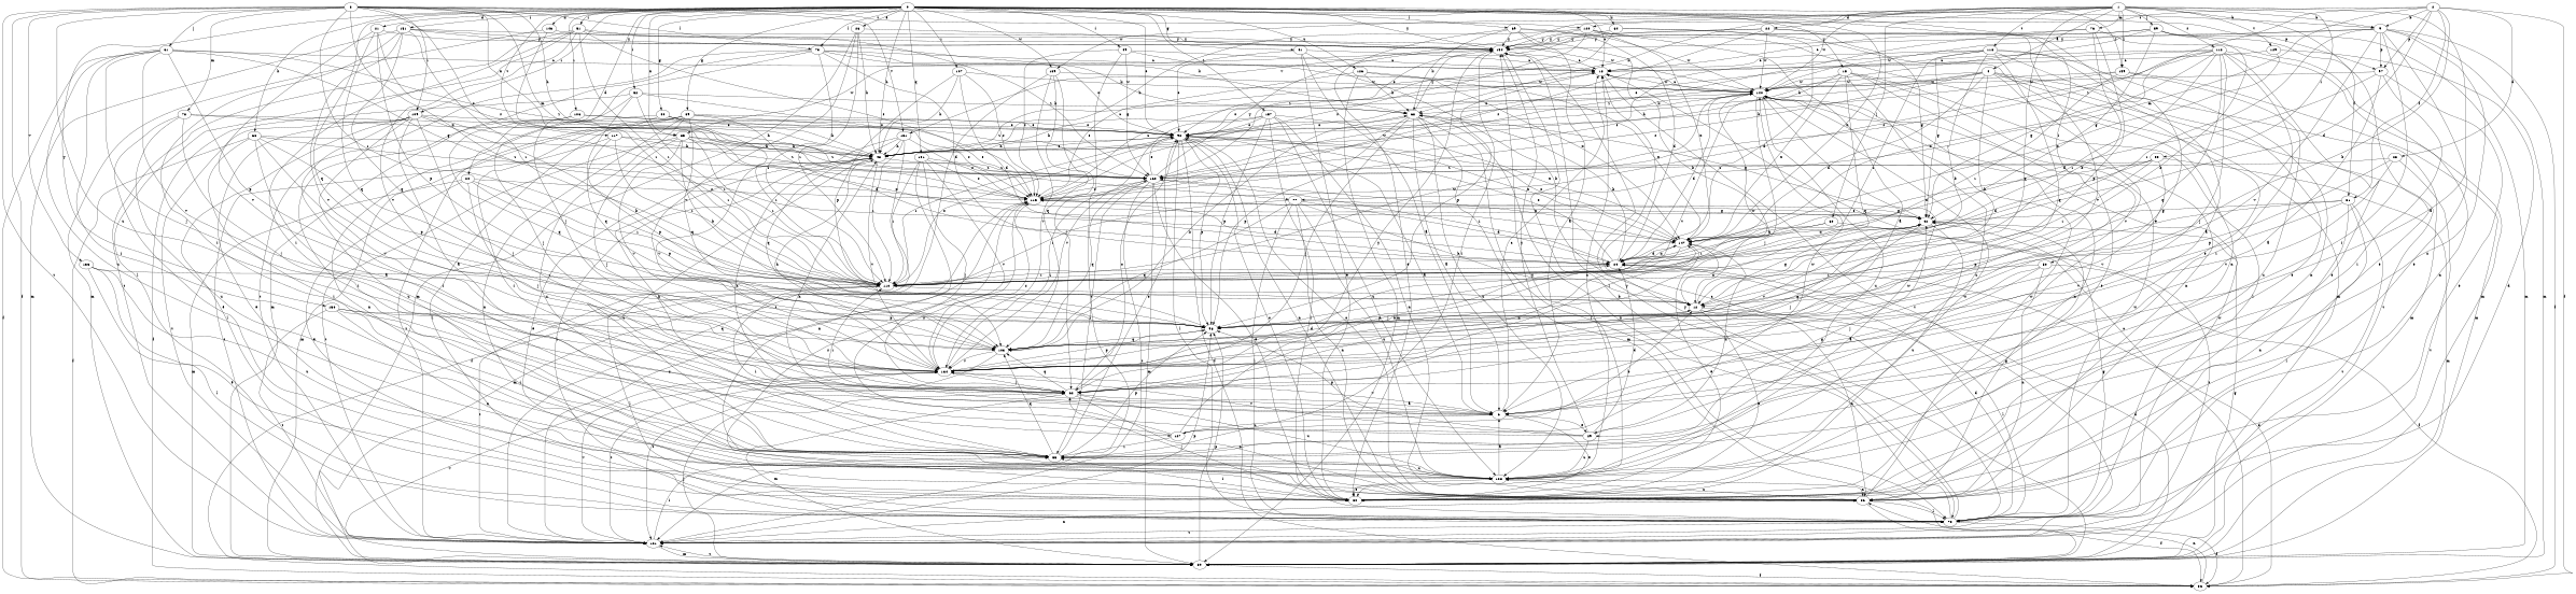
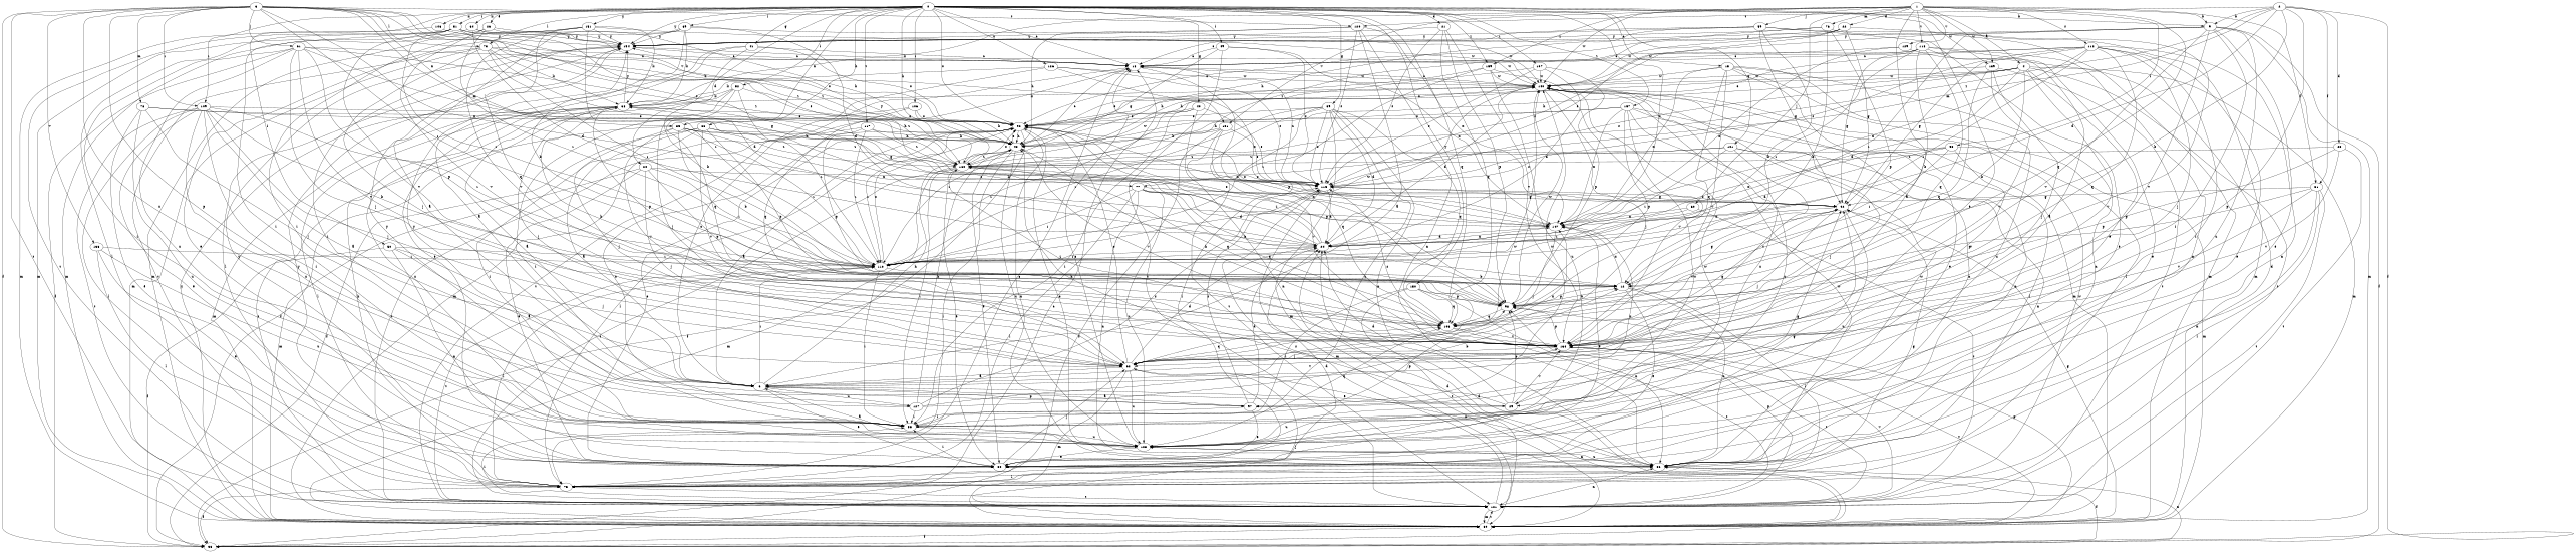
  strict digraph {
    0
    9
    15
    18
    20
    21
    26
    29
    39
    40
    41
    48
    49
    50
    51
    52
    64
    66
    69
    73
    85
    92
    101
    103
    106
    107
    109
    117
    126
    139
    146
    147
    150
    151
    154
    157
    159
    140
    36
    97
    110
    80
    134
    30
    55
    128
    75
    86
    121
    98
    115
    62
    24
    6
    12
    160
    68
    1
    4
    22
    31
    53
    59
    60
    76
    112
    118
    129
    131
    127
    42
    2
    23
    77
    120
    3
    61
    78
    133
    0 -> 9 [label=b]
-   0 -> 15 [label=y]
+   0 -> 15 [label=c]
    0 -> 18 [label=c]
    0 -> 20 [label=d]
    0 -> 21 [label=d]
    0 -> 26 [label=e]
    0 -> 29 [label=e]
    0 -> 39 [label=g]
    0 -> 40 [label=g]
    0 -> 41 [label=g]
    0 -> 48 [label=h]
    0 -> 49 [label=i]
    0 -> 50 [label=i]
    0 -> 51 [label=i]
    0 -> 52 [label=i]
    0 -> 64 [label=k]
    0 -> 66 [label=k]
    0 -> 69 [label=l]
    0 -> 73 [label=l]
    0 -> 85 [label=n]
    0 -> 92 [label=o]
    0 -> 101 [label=q]
    0 -> 103 [label=q]
    0 -> 106 [label=r]
    0 -> 107 [label=r]
    0 -> 109 [label=r]
    0 -> 117 [label=t]
    0 -> 126 [label=u]
    0 -> 139 [label=w]
    0 -> 146 [label=x]
    0 -> 147 [label=x]
    0 -> 150 [label=y]
-   0 -> 151 [label=i]
+   0 -> 151 [label=y]
    0 -> 154 [label=y]
    0 -> 157 [label=z]
    0 -> 159 [label=z]
    9 -> 154 [label=y]
    9 -> 140 [label=w]
    9 -> 36 [label=f]
    9 -> 97 [label=p]
    9 -> 110 [label=r]
    9 -> 80 [label=m]
    9 -> 134 [label=v]
    9 -> 30 [label=e]
    9 -> 55 [label=i]
    9 -> 128 [label=u]
    15 -> 103 [label=q]
    15 -> 147 [label=x]
    15 -> 140 [label=w]
    15 -> 134 [label=v]
    15 -> 30 [label=e]
    15 -> 128 [label=u]
    15 -> 75 [label=l]
    15 -> 86 [label=n]
    18 -> 140 [label=w]
    18 -> 121 [label=t]
    18 -> 98 [label=p]
    20 -> 110 [label=r]
    20 -> 80 [label=m]
    20 -> 30 [label=e]
    20 -> 98 [label=p]
    20 -> 115 [label=s]
    20 -> 62 [label=j]
    21 -> 103 [label=q]
    21 -> 154 [label=y]
    21 -> 134 [label=v]
    21 -> 98 [label=p]
    21 -> 115 [label=s]
    26 -> 48 [label=h]
    26 -> 154 [label=y]
    26 -> 110 [label=r]
    26 -> 80 [label=m]
    26 -> 134 [label=v]
    29 -> 48 [label=h]
    29 -> 147 [label=x]
    29 -> 154 [label=y]
    29 -> 134 [label=v]
    29 -> 128 [label=u]
    29 -> 98 [label=p]
    29 -> 24 [label=d]
    39 -> 92 [label=o]
    39 -> 103 [label=q]
    39 -> 80 [label=m]
    39 -> 128 [label=u]
    39 -> 75 [label=l]
    39 -> 86 [label=n]
    39 -> 121 [label=t]
    39 -> 115 [label=s]
    39 -> 24 [label=d]
    40 -> 92 [label=o]
    40 -> 110 [label=r]
    40 -> 55 [label=i]
    40 -> 86 [label=n]
    40 -> 115 [label=s]
    41 -> 18 [label=c]
    41 -> 92 [label=o]
    41 -> 30 [label=e]
    41 -> 6 [label=a]
    41 -> 12 [label=b]
    48 -> 18 [label=c]
    48 -> 92 [label=o]
    48 -> 134 [label=v]
    48 -> 30 [label=e]
    48 -> 128 [label=u]
    48 -> 75 [label=l]
    48 -> 160 [label=z]
    49 -> 18 [label=c]
    49 -> 147 [label=x]
    49 -> 121 [label=t]
    49 -> 115 [label=s]
    49 -> 160 [label=g]
    50 -> 36 [label=f]
    50 -> 110 [label=r]
    50 -> 86 [label=n]
    50 -> 62 [label=j]
    50 -> 6 [label=a]
    51 -> 154 [label=y]
    51 -> 110 [label=r]
    51 -> 134 [label=v]
    51 -> 55 [label=i]
    51 -> 75 [label=l]
    51 -> 121 [label=t]
    51 -> 115 [label=s]
    51 -> 160 [label=z]
    52 -> 103 [label=q]
    52 -> 36 [label=f]
    52 -> 110 [label=r]
    52 -> 62 [label=j]
    52 -> 160 [label=z]
    52 -> 68 [label=k]
    64 -> 154 [label=y]
    64 -> 80 [label=m]
    64 -> 24 [label=d]
    64 -> 160 [label=z]
    66 -> 48 [label=h]
    66 -> 36 [label=f]
    66 -> 134 [label=v]
    66 -> 55 [label=i]
    66 -> 98 [label=p]
    66 -> 6 [label=a]
    66 -> 160 [label=z]
    69 -> 154 [label=y]
    69 -> 140 [label=w]
    69 -> 30 [label=e]
    69 -> 24 [label=d]
    69 -> 6 [label=a]
    69 -> 12 [label=b]
    69 -> 68 [label=k]
    73 -> 18 [label=c]
    73 -> 92 [label=o]
    73 -> 110 [label=r]
    73 -> 80 [label=m]
    73 -> 121 [label=t]
    73 -> 62 [label=j]
    73 -> 24 [label=d]
    73 -> 68 [label=k]
    85 -> 48 [label=h]
    85 -> 147 [label=x]
    85 -> 110 [label=r]
    85 -> 134 [label=v]
    85 -> 121 [label=t]
    85 -> 62 [label=j]
    85 -> 12 [label=b]
    85 -> 160 [label=z]
    92 -> 48 [label=h]
    92 -> 147 [label=x]
    92 -> 36 [label=f]
    92 -> 110 [label=r]
    92 -> 75 [label=l]
    92 -> 86 [label=n]
    92 -> 98 [label=p]
    92 -> 6 [label=a]
    101 -> 110 [label=r]
    101 -> 134 [label=v]
    101 -> 86 [label=n]
    101 -> 115 [label=s]
    101 -> 62 [label=j]
    101 -> 160 [label=z]
    103 -> 134 [label=v]
    103 -> 121 [label=t]
    103 -> 68 [label=k]
    106 -> 48 [label=h]
    106 -> 92 [label=o]
    106 -> 103 [label=q]
    106 -> 55 [label=i]
    107 -> 48 [label=h]
    107 -> 140 [label=w]
    107 -> 98 [label=p]
    107 -> 115 [label=s]
    107 -> 24 [label=d]
    109 -> 92 [label=o]
    109 -> 110 [label=r]
    109 -> 30 [label=e]
    109 -> 55 [label=i]
    109 -> 128 [label=u]
    109 -> 75 [label=l]
    109 -> 121 [label=t]
    109 -> 62 [label=j]
    109 -> 6 [label=a]
    109 -> 12 [label=b]
    117 -> 48 [label=h]
    117 -> 110 [label=r]
    117 -> 121 [label=t]
    117 -> 98 [label=p]
    117 -> 160 [label=z]
    126 -> 147 [label=x]
    126 -> 140 [label=w]
    126 -> 80 [label=m]
    126 -> 115 [label=s]
    126 -> 68 [label=k]
    139 -> 103 [label=q]
    139 -> 140 [label=w]
    139 -> 134 [label=v]
    139 -> 121 [label=t]
    139 -> 62 [label=j]
    146 -> 154 [label=y]
-   146 -> 110 [label=r]
+   39 -> 110 [label=r]
    146 -> 80 [label=m]
    147 -> 92 [label=o]
    147 -> 30 [label=e]
    147 -> 62 [label=j]
    147 -> 24 [label=d]
    150 -> 103 [label=q]
    150 -> 55 [label=i]
    150 -> 86 [label=n]
    150 -> 121 [label=t]
    150 -> 98 [label=p]
    151 -> 103 [label=q]
    151 -> 154 [label=y]
    151 -> 140 [label=w]
    151 -> 110 [label=r]
    151 -> 80 [label=m]
    151 -> 134 [label=v]
    151 -> 55 [label=i]
    151 -> 68 [label=k]
    154 -> 18 [label=c]
-   154 -> 85 [label=w]
+   154 -> 140 [label=w]
    154 -> 55 [label=i]
    154 -> 75 [label=l]
    157 -> 48 [label=h]
    157 -> 92 [label=o]
    157 -> 147 [label=x]
    157 -> 134 [label=v]
    157 -> 128 [label=u]
    157 -> 75 [label=l]
    157 -> 86 [label=n]
    157 -> 98 [label=p]
    159 -> 48 [label=h]
    159 -> 140 [label=w]
    159 -> 110 [label=r]
    159 -> 80 [label=m]
    159 -> 128 [label=u]
    140 -> 18 [label=c]
    140 -> 92 [label=o]
    140 -> 128 [label=u]
    140 -> 86 [label=n]
    140 -> 62 [label=j]
    140 -> 24 [label=d]
    140 -> 68 [label=k]
    36 -> 18 [label=c]
    36 -> 86 [label=n]
    36 -> 24 [label=d]
    97 -> 140 [label=w]
    97 -> 30 [label=e]
    97 -> 55 [label=i]
-   30 -> 115 [label=s]
+   97 -> 115 [label=s]
    97 -> 24 [label=d]
    97 -> 6 [label=a]
    110 -> 92 [label=o]
    110 -> 140 [label=w]
    110 -> 55 [label=i]
    110 -> 75 [label=l]
    110 -> 121 [label=t]
    110 -> 12 [label=b]
    80 -> 154 [label=y]
    80 -> 36 [label=f]
    80 -> 134 [label=v]
    80 -> 121 [label=t]
    80 -> 98 [label=p]
    80 -> 62 [label=j]
    80 -> 24 [label=d]
    80 -> 42 [label=g]
    134 -> 48 [label=h]
    134 -> 121 [label=t]
    134 -> 98 [label=p]
    134 -> 115 [label=s]
    134 -> 62 [label=j]
    134 -> 160 [label=z]
    134 -> 42 [label=g]
    30 -> 92 [label=o]
    30 -> 154 [label=y]
    30 -> 140 [label=w]
    30 -> 55 [label=i]
    30 -> 62 [label=j]
    30 -> 42 [label=g]
    55 -> 92 [label=o]
    55 -> 103 [label=q]
    55 -> 128 [label=u]
    55 -> 98 [label=p]
    55 -> 42 [label=g]
    128 -> 18 [label=c]
    128 -> 140 [label=w]
    128 -> 30 [label=e]
    128 -> 86 [label=n]
    128 -> 6 [label=a]
    75 -> 18 [label=c]
    75 -> 154 [label=y]
    75 -> 140 [label=w]
    75 -> 36 [label=f]
    75 -> 121 [label=t]
    75 -> 24 [label=d]
    75 -> 68 [label=k]
    75 -> 42 [label=g]
    86 -> 92 [label=o]
    86 -> 140 [label=w]
    86 -> 36 [label=f]
    86 -> 128 [label=u]
    86 -> 75 [label=l]
    121 -> 140 [label=w]
    121 -> 80 [label=m]
    121 -> 134 [label=v]
    121 -> 55 [label=i]
    121 -> 86 [label=n]
    121 -> 98 [label=p]
    121 -> 115 [label=s]
    98 -> 103 [label=q]
    98 -> 140 [label=w]
    98 -> 12 [label=b]
    115 -> 18 [label=c]
    115 -> 80 [label=m]
    115 -> 24 [label=d]
    115 -> 42 [label=g]
    62 -> 92 [label=o]
    62 -> 103 [label=q]
    62 -> 147 [label=x]
    62 -> 80 [label=m]
    62 -> 128 [label=u]
    62 -> 86 [label=n]
    62 -> 24 [label=d]
    62 -> 6 [label=a]
    24 -> 92 [label=o]
    24 -> 147 [label=x]
    24 -> 110 [label=r]
    24 -> 160 [label=z]
    24 -> 68 [label=k]
    6 -> 18 [label=c]
    6 -> 29 [label=e]
    6 -> 48 [label=h]
+   6 -> 97 [label=p]
    6 -> 110 [label=r]
    6 -> 134 [label=v]
    6 -> 30 [label=e]
    6 -> 127 [label=u]
    12 -> 147 [label=x]
    12 -> 30 [label=e]
    12 -> 75 [label=l]
    12 -> 86 [label=n]
    12 -> 98 [label=p]
    12 -> 42 [label=g]
    160 -> 92 [label=o]
    160 -> 103 [label=q]
    160 -> 147 [label=x]
    160 -> 154 [label=y]
    160 -> 140 [label=w]
    160 -> 80 [label=m]
    160 -> 30 [label=e]
    160 -> 55 [label=i]
    160 -> 121 [label=t]
    160 -> 115 [label=s]
    68 -> 92 [label=o]
    68 -> 154 [label=y]
    68 -> 80 [label=m]
    68 -> 128 [label=u]
    68 -> 75 [label=l]
    68 -> 98 [label=p]
    68 -> 62 [label=j]
    68 -> 6 [label=a]
    68 -> 42 [label=g]
    1 -> 9 [label=b]
    1 -> 103 [label=q]
    1 -> 139 [label=w]
    1 -> 159 [label=z]
    1 -> 140 [label=w]
    1 -> 6 [label=a]
    1 -> 68 [label=k]
    1 -> 4 [label=a]
    1 -> 22 [label=d]
    1 -> 31 [label=f]
    1 -> 53 [label=i]
    1 -> 59 [label=j]
    1 -> 60 [label=j]
    1 -> 76 [label=m]
    1 -> 112 [label=s]
    1 -> 118 [label=t]
    1 -> 129 [label=v]
    1 -> 131 [label=v]
    4 -> 29 [label=e]
    4 -> 48 [label=h]
    4 -> 92 [label=o]
    4 -> 140 [label=w]
    4 -> 80 [label=m]
    4 -> 134 [label=v]
    4 -> 121 [label=t]
    4 -> 115 [label=s]
    4 -> 24 [label=d]
    4 -> 12 [label=b]
    22 -> 92 [label=o]
    22 -> 154 [label=y]
    22 -> 140 [label=w]
    22 -> 134 [label=v]
    22 -> 115 [label=s]
    22 -> 42 [label=g]
    31 -> 134 [label=v]
    31 -> 75 [label=l]
    31 -> 86 [label=n]
    31 -> 121 [label=t]
    31 -> 98 [label=p]
    31 -> 42 [label=g]
    53 -> 147 [label=x]
    53 -> 110 [label=r]
    53 -> 80 [label=m]
    53 -> 134 [label=v]
    53 -> 24 [label=d]
    53 -> 160 [label=z]
    59 -> 18 [label=c]
    59 -> 48 [label=h]
    59 -> 154 [label=y]
    59 -> 80 [label=m]
    59 -> 30 [label=e]
    59 -> 12 [label=b]
    59 -> 42 [label=g]
    60 -> 147 [label=x]
    60 -> 110 [label=r]
    60 -> 121 [label=t]
    76 -> 154 [label=y]
    76 -> 80 [label=m]
    76 -> 98 [label=p]
    76 -> 12 [label=b]
    76 -> 160 [label=z]
    112 -> 18 [label=c]
    112 -> 92 [label=o]
    112 -> 103 [label=q]
    112 -> 147 [label=x]
    112 -> 110 [label=r]
    112 -> 30 [label=e]
    112 -> 55 [label=i]
    112 -> 86 [label=n]
    112 -> 115 [label=s]
    112 -> 62 [label=j]
    112 -> 42 [label=g]
    118 -> 18 [label=c]
    118 -> 103 [label=q]
    118 -> 110 [label=r]
    118 -> 30 [label=e]
    118 -> 86 [label=n]
    118 -> 115 [label=s]
    118 -> 6 [label=a]
    118 -> 12 [label=b]
    118 -> 42 [label=g]
    129 -> 18 [label=c]
    129 -> 147 [label=x]
    129 -> 75 [label=d]
    131 -> 48 [label=h]
    131 -> 103 [label=q]
    131 -> 36 [label=f]
    131 -> 110 [label=r]
    131 -> 134 [label=v]
    131 -> 115 [label=s]
    127 -> 48 [label=h]
    127 -> 154 [label=y]
    127 -> 140 [label=w]
    127 -> 55 [label=i]
    127 -> 115 [label=s]
    127 -> 12 [label=b]
    42 -> 147 [label=x]
    42 -> 134 [label=v]
    42 -> 128 [label=u]
    42 -> 115 [label=s]
    42 -> 62 [label=j]
    2 -> 9 [label=b]
    2 -> 36 [label=f]
    2 -> 97 [label=p]
    2 -> 24 [label=d]
    2 -> 12 [label=b]
    2 -> 160 [label=z]
    2 -> 31 [label=f]
    2 -> 23 [label=d]
    2 -> 77 [label=m]
    2 -> 120 [label=t]
    23 -> 134 [label=v]
    23 -> 121 [label=t]
    23 -> 98 [label=p]
    23 -> 160 [label=z]
    77 -> 103 [label=q]
    77 -> 110 [label=r]
    77 -> 128 [label=u]
    77 -> 75 [label=l]
    77 -> 86 [label=n]
    77 -> 24 [label=d]
    77 -> 12 [label=b]
    77 -> 42 [label=g]
    120 -> 48 [label=h]
    120 -> 147 [label=x]
    120 -> 154 [label=y]
    120 -> 86 [label=n]
    120 -> 115 [label=s]
    120 -> 6 [label=a]
    3 -> 48 [label=h]
    3 -> 73 [label=l]
    3 -> 85 [label=n]
    3 -> 109 [label=r]
    3 -> 147 [label=x]
    3 -> 36 [label=f]
    3 -> 97 [label=p]
    3 -> 110 [label=r]
    3 -> 121 [label=t]
    3 -> 115 [label=s]
    3 -> 131 [label=v]
    3 -> 127 [label=u]
    3 -> 77 [label=m]
    3 -> 120 [label=t]
    3 -> 61 [label=j]
    3 -> 78 [label=m]
    3 -> 133 [label=v]
    61 -> 18 [label=c]
    61 -> 36 [label=f]
    61 -> 134 [label=v]
    61 -> 55 [label=i]
    61 -> 128 [label=u]
    61 -> 98 [label=p]
    61 -> 62 [label=j]
    61 -> 160 [label=z]
    61 -> 42 [label=g]
    78 -> 48 [label=h]
    78 -> 92 [label=o]
    78 -> 30 [label=e]
    78 -> 128 [label=u]
    78 -> 62 [label=j]
    133 -> 110 [label=r]
    133 -> 30 [label=e]
    133 -> 128 [label=u]
    133 -> 75 [label=l]
  }
